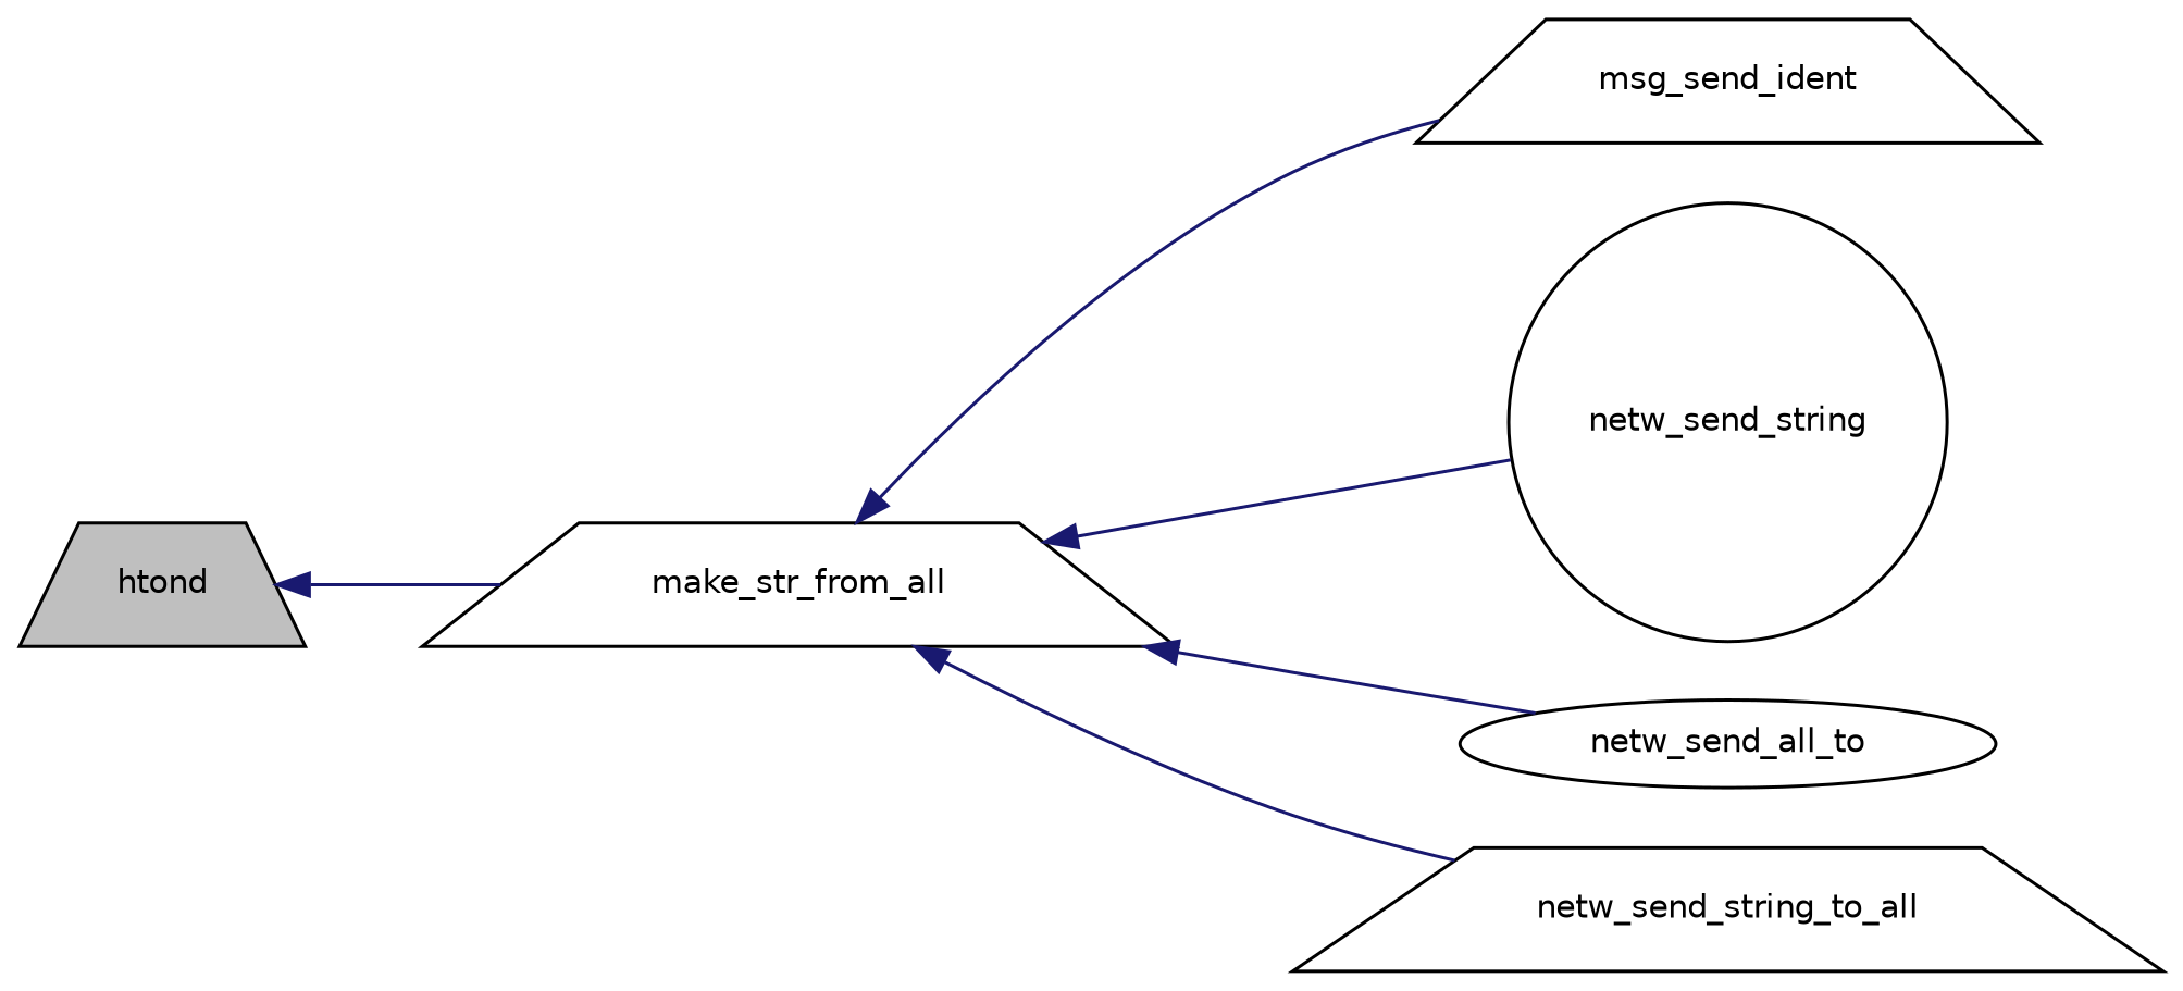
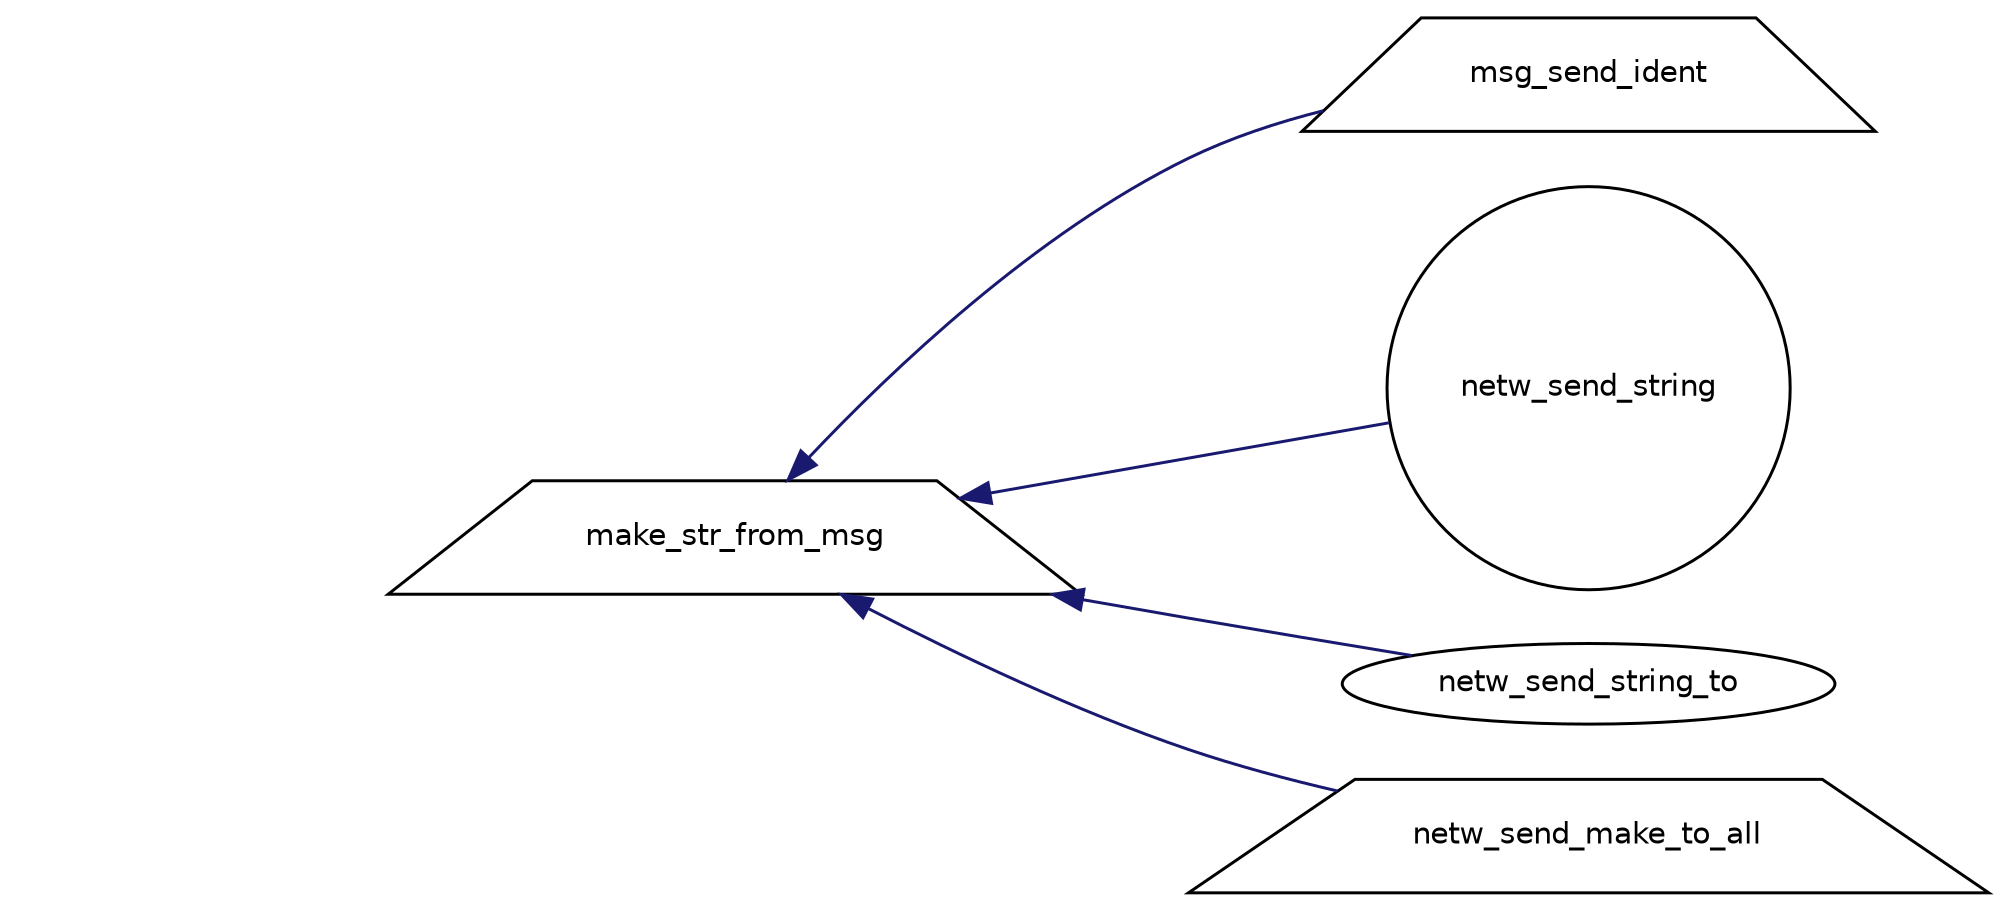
  digraph {
    rankdir=LR
    node [color=black fillcolor=white fontname=Helvetica fontsize=10 shape=trapezium style=filled]
    edge [color=midnightblue dir=back fontname=Helvetica fontsize=10 labelfontname=Helvetica labelfontsize=10 style=solid]
-   n1 [fillcolor=grey75 fontcolor=black height=0.2 label=htond width=0.4]
-   n2 [height=0.2 label=make_str_from_all width=0.4]
+   n2 [height=0.2 label=make_str_from_msg width=0.4]
    n3 [height=0.2 label=msg_send_ident width=0.4]
    n4 [height=0.2 label=netw_send_string shape=circle width=0.4]
-   n5 [height=0.2 label=netw_send_all_to shape=ellipse width=0.4]
-   n6 [height=0.2 label=netw_send_string_to_all width=0.4]
-   n1 -> n2
+   n5 [height=0.2 label=netw_send_string_to shape=ellipse width=0.4]
+   n6 [height=0.2 label=netw_send_make_to_all width=0.4]
    n2 -> n3
    n2 -> n4
    n2 -> n5
    n2 -> n6
  }
